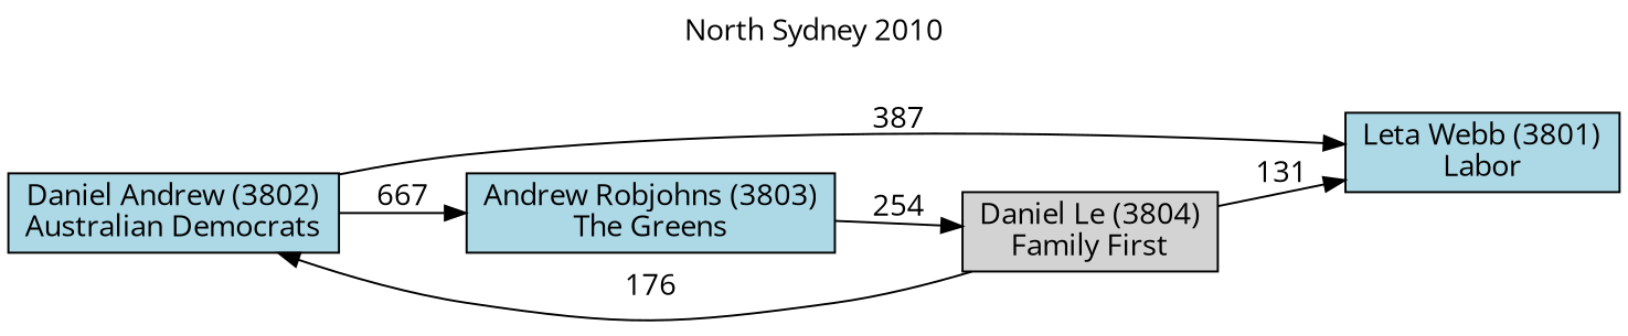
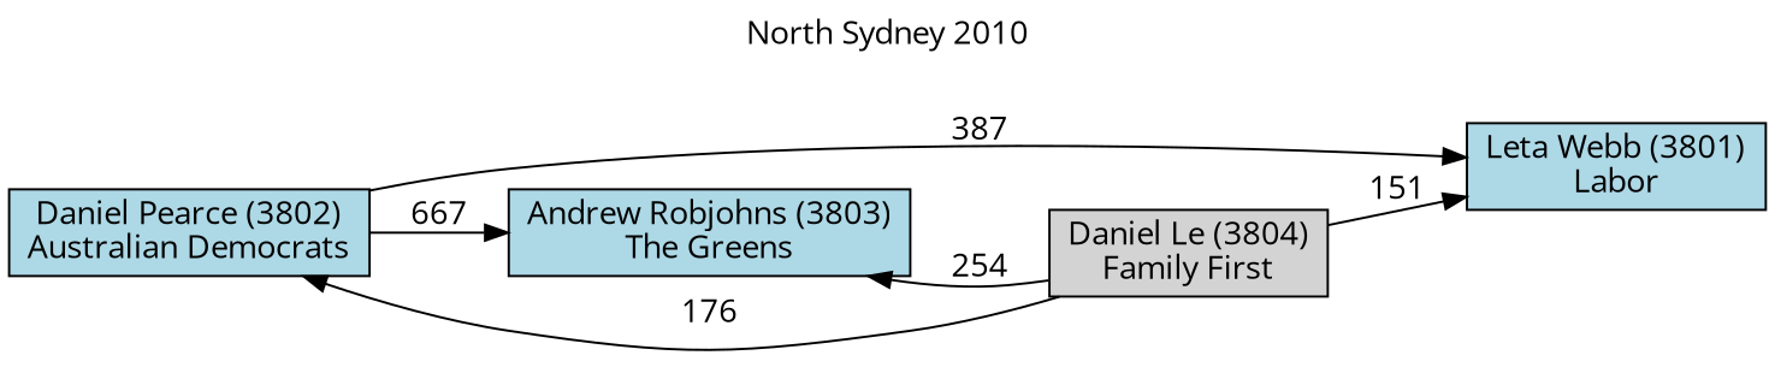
  digraph {
    fontname="Open Sans"
    label="North Sydney 2010"
    labelloc=t
    mclimit=10
    rankdir=LR
    node [fillcolor=lightblue fontname="Open Sans" shape=box style=filled]
    edge [fontname="Open Sans"]
    n1 [label="Leta Webb (3801)\nLabor"]
    n2 [label="Andrew Robjohns (3803)\nThe Greens"]
-   n3 [label="Daniel Andrew (3802)\nAustralian Democrats"]
+   n3 [label="Daniel Pearce (3802)\nAustralian Democrats"]
    n4 [fillcolor=lightgrey label="Daniel Le (3804)\nFamily First"]
    n3 -> n1 [label=387]
    n3 -> n2 [label=667]
-   n4 -> n1 [label=131]
-   n2 -> n4 [label=254]
+   n4 -> n1 [label=151]
+   n4 -> n2 [label=254]
    n4 -> n3 [label=176]
  }
